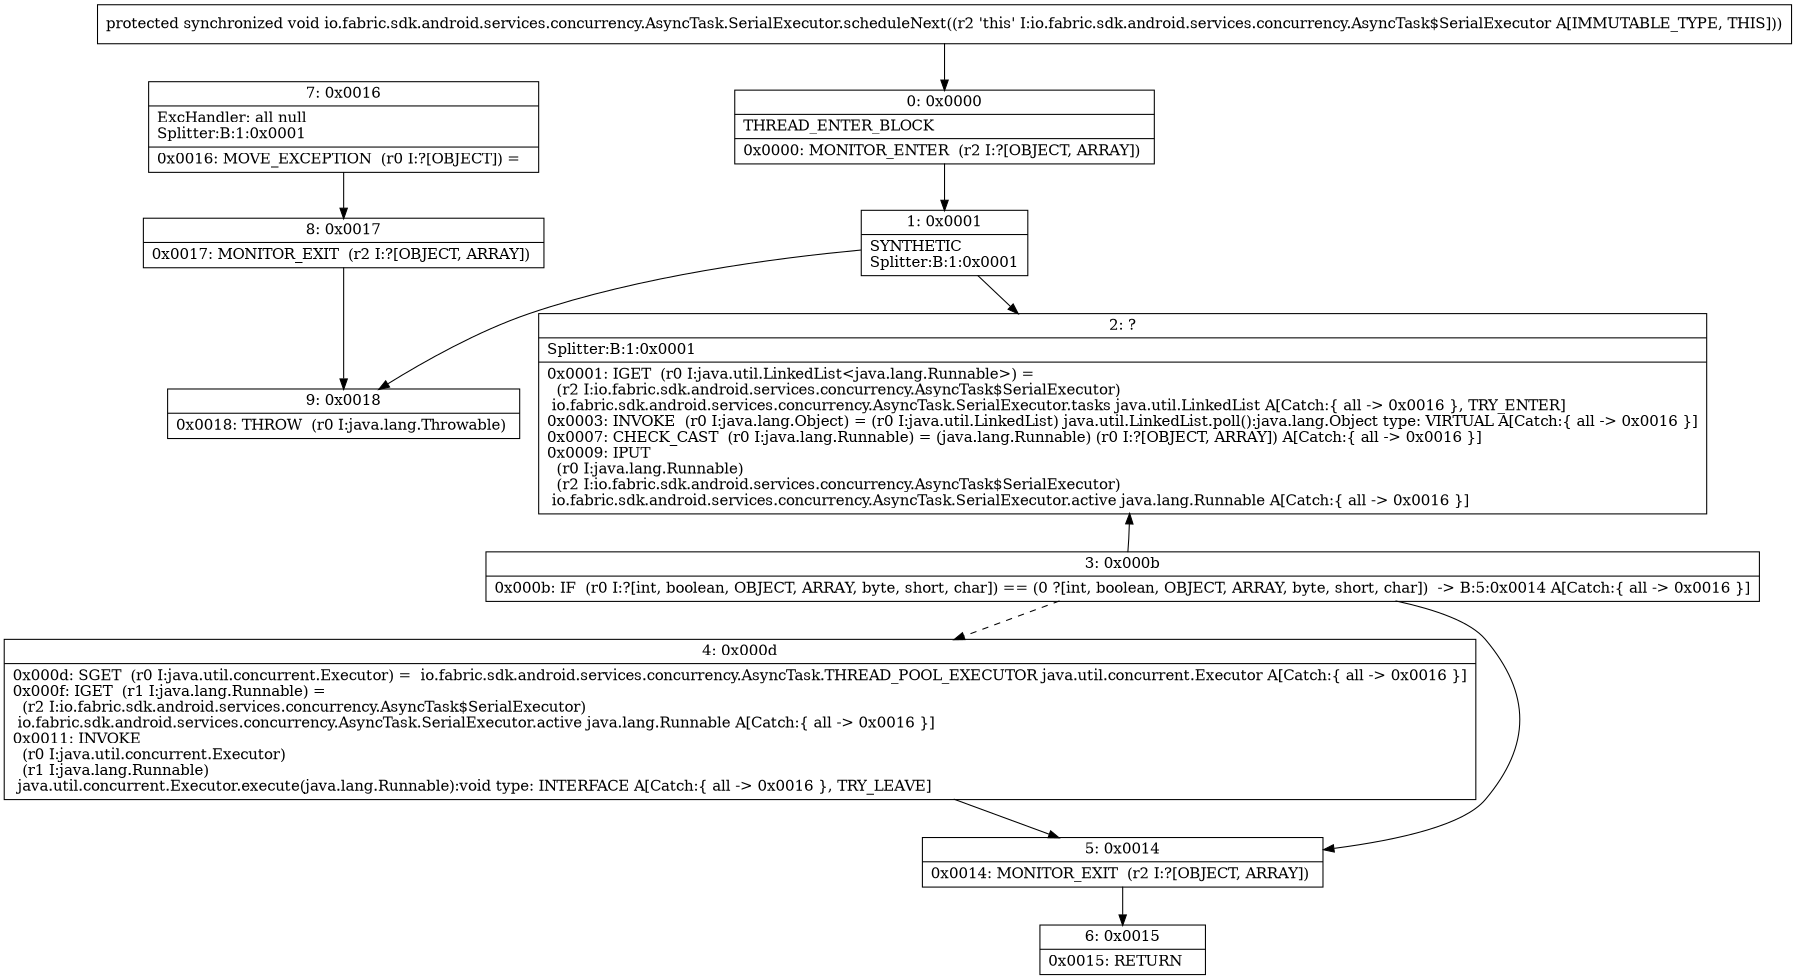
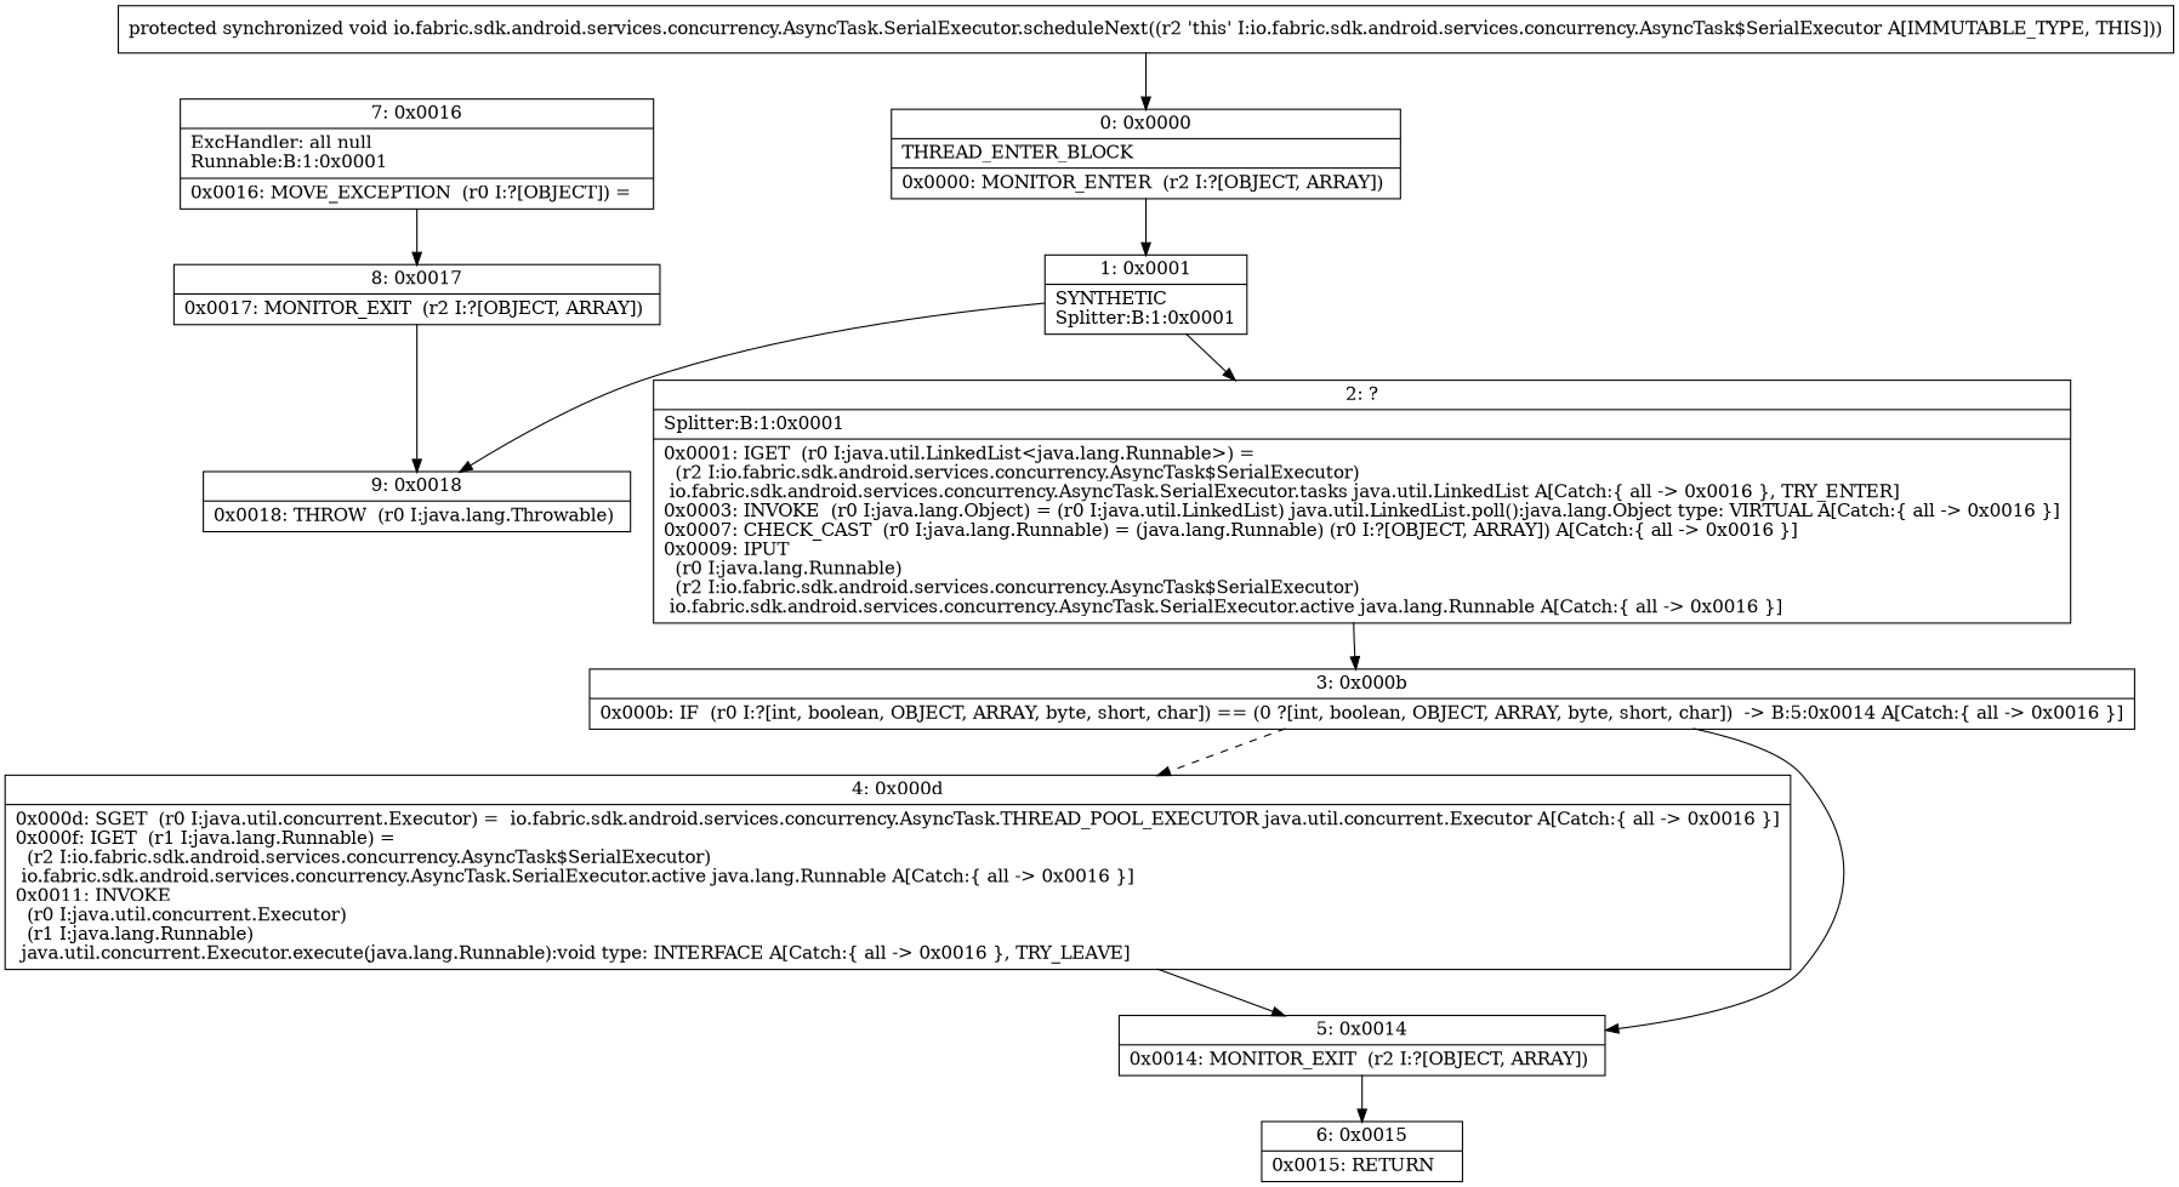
  digraph {
    node [shape=record]
    n1 [label="{0\:\ 0x0000|THREAD_ENTER_BLOCK\l|0x0000: MONITOR_ENTER  (r2 I:?[OBJECT, ARRAY]) \l}"]
    n2 [label="{1\:\ 0x0001|SYNTHETIC\lSplitter:B:1:0x0001\l}"]
    n3 [label="{2\:\ ?|Splitter:B:1:0x0001\l|0x0001: IGET  (r0 I:java.util.LinkedList\<java.lang.Runnable\>) = \l  (r2 I:io.fabric.sdk.android.services.concurrency.AsyncTask$SerialExecutor)\l io.fabric.sdk.android.services.concurrency.AsyncTask.SerialExecutor.tasks java.util.LinkedList A[Catch:\{ all \-\> 0x0016 \}, TRY_ENTER]\l0x0003: INVOKE  (r0 I:java.lang.Object) = (r0 I:java.util.LinkedList) java.util.LinkedList.poll():java.lang.Object type: VIRTUAL A[Catch:\{ all \-\> 0x0016 \}]\l0x0007: CHECK_CAST  (r0 I:java.lang.Runnable) = (java.lang.Runnable) (r0 I:?[OBJECT, ARRAY]) A[Catch:\{ all \-\> 0x0016 \}]\l0x0009: IPUT  \l  (r0 I:java.lang.Runnable)\l  (r2 I:io.fabric.sdk.android.services.concurrency.AsyncTask$SerialExecutor)\l io.fabric.sdk.android.services.concurrency.AsyncTask.SerialExecutor.active java.lang.Runnable A[Catch:\{ all \-\> 0x0016 \}]\l}"]
    n4 [label="{9\:\ 0x0018|0x0018: THROW  (r0 I:java.lang.Throwable) \l}"]
    n5 [label="{3\:\ 0x000b|0x000b: IF  (r0 I:?[int, boolean, OBJECT, ARRAY, byte, short, char]) == (0 ?[int, boolean, OBJECT, ARRAY, byte, short, char])  \-\> B:5:0x0014 A[Catch:\{ all \-\> 0x0016 \}]\l}"]
-   n6 [label="{7\:\ 0x0016|ExcHandler: all null\lSplitter:B:1:0x0001\l|0x0016: MOVE_EXCEPTION  (r0 I:?[OBJECT]) =  \l}"]
+   n6 [label="{7\:\ 0x0016|ExcHandler: all null\lRunnable:B:1:0x0001\l|0x0016: MOVE_EXCEPTION  (r0 I:?[OBJECT]) =  \l}"]
    n7 [label="{8\:\ 0x0017|0x0017: MONITOR_EXIT  (r2 I:?[OBJECT, ARRAY]) \l}"]
    n8 [label="{4\:\ 0x000d|0x000d: SGET  (r0 I:java.util.concurrent.Executor) =  io.fabric.sdk.android.services.concurrency.AsyncTask.THREAD_POOL_EXECUTOR java.util.concurrent.Executor A[Catch:\{ all \-\> 0x0016 \}]\l0x000f: IGET  (r1 I:java.lang.Runnable) = \l  (r2 I:io.fabric.sdk.android.services.concurrency.AsyncTask$SerialExecutor)\l io.fabric.sdk.android.services.concurrency.AsyncTask.SerialExecutor.active java.lang.Runnable A[Catch:\{ all \-\> 0x0016 \}]\l0x0011: INVOKE  \l  (r0 I:java.util.concurrent.Executor)\l  (r1 I:java.lang.Runnable)\l java.util.concurrent.Executor.execute(java.lang.Runnable):void type: INTERFACE A[Catch:\{ all \-\> 0x0016 \}, TRY_LEAVE]\l}"]
    n9 [label="{5\:\ 0x0014|0x0014: MONITOR_EXIT  (r2 I:?[OBJECT, ARRAY]) \l}"]
    n10 [label="{6\:\ 0x0015|0x0015: RETURN   \l}"]
    n11 [label="{protected synchronized void io.fabric.sdk.android.services.concurrency.AsyncTask.SerialExecutor.scheduleNext((r2 'this' I:io.fabric.sdk.android.services.concurrency.AsyncTask$SerialExecutor A[IMMUTABLE_TYPE, THIS])) }"]
    n1 -> n2
    n2 -> n3
    n2 -> n4
-   n5 -> n3
+   n3 -> n5
    n5 -> n8 [style=dashed]
    n5 -> n9
    n6 -> n7
    n7 -> n4
    n8 -> n9
    n9 -> n10
    n11 -> n1
  }
